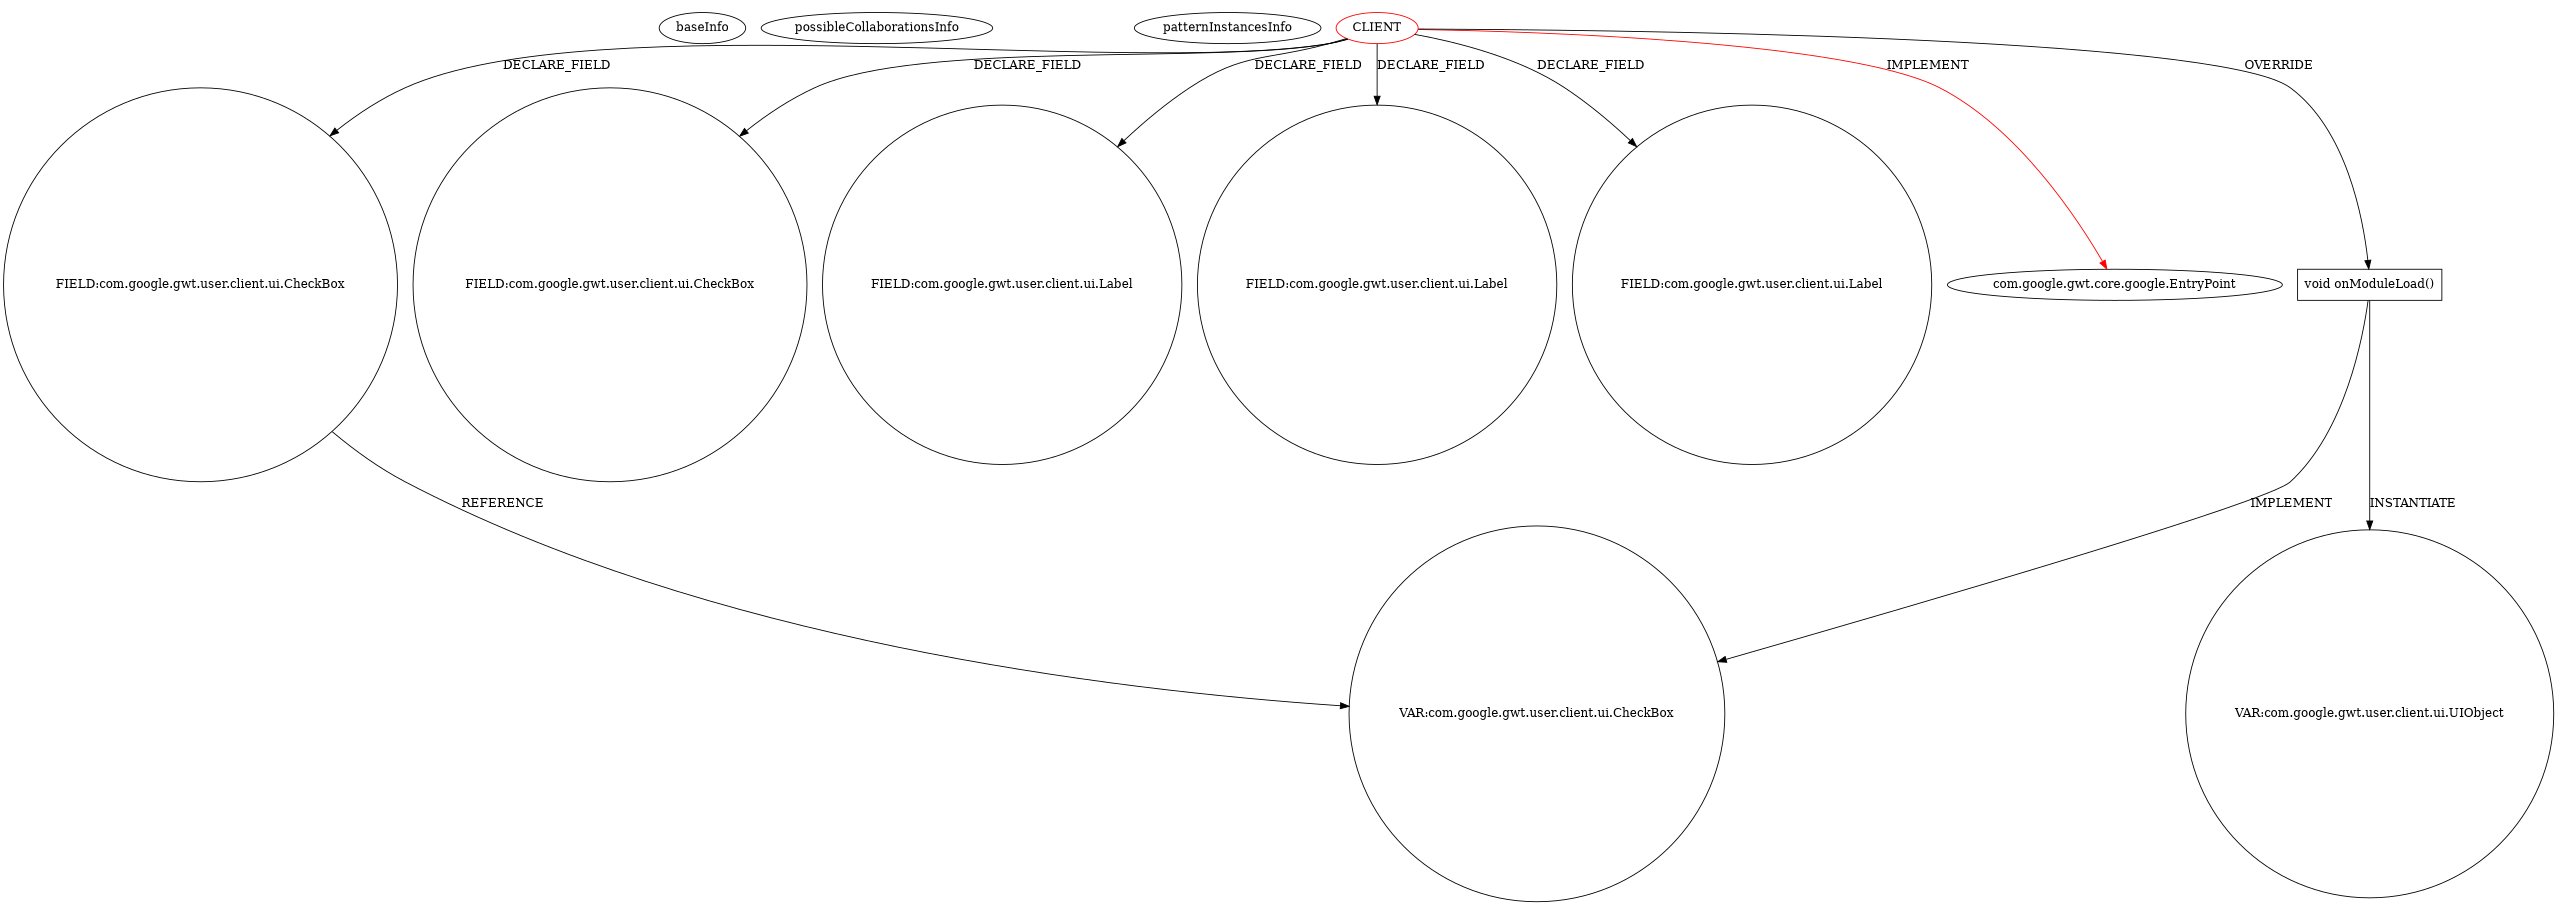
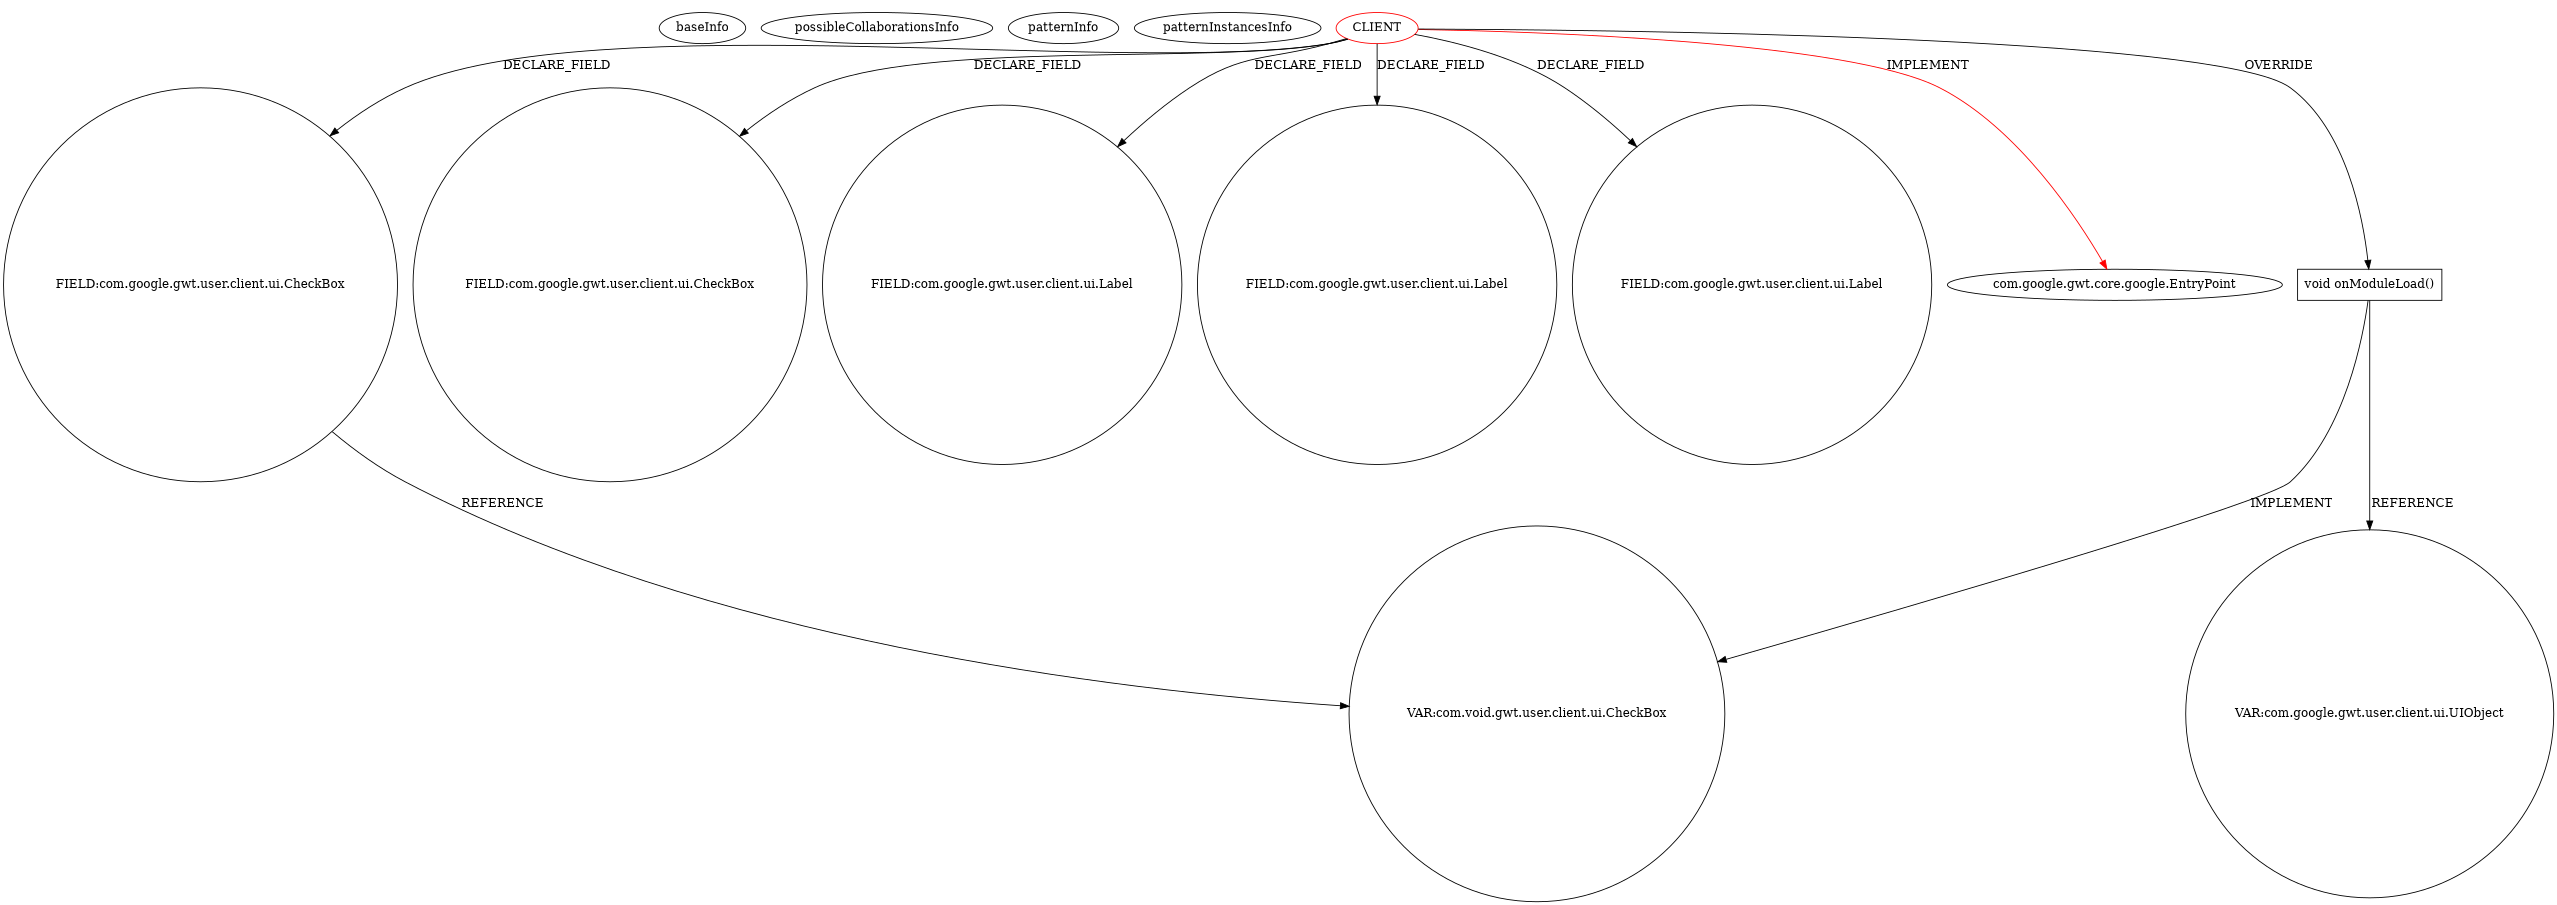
  digraph {
    node [isFrameworkType=false shape=circle vertexType=FIELD_DECLARATION]
    baseInfo [category=pattern graphId=1162 isAnonymous=false possibleRelation=false isFrameworkType="" shape="" vertexType=""]
    possibleCollaborationsInfo [isFrameworkType="" shape="" vertexType=""]
+   patternInfo [frequency=2.0 patternRootClient=0 isFrameworkType="" shape="" vertexType=""]
    patternInstancesInfo [0="akjava-WebTestMaker~/akjava-WebTestMaker/WebTestMaker-master/src/com/akjava/gwt/webtestmaker/client/WebTestMaker.java~WebTestMaker~655" 1="Tok-Erwin~/Tok-Erwin/Erwin-master/src/main/java/erwin/client/Erwin.java~Erwin~388" isFrameworkType="" shape="" vertexType=""]
    n5 [label="FIELD:com.google.gwt.user.client.ui.CheckBox"]
-   n6 [label="VAR:com.google.gwt.user.client.ui.CheckBox" vertexType=VARIABLE_EXPRESION]
+   n6 [label="VAR:com.void.gwt.user.client.ui.CheckBox" vertexType=VARIABLE_EXPRESION]
    n7 [color=red label=CLIENT vertexType=ROOT_CLIENT_CLASS_DECLARATION shape=""]
    n8 [label="FIELD:com.google.gwt.user.client.ui.CheckBox"]
    n9 [label="FIELD:com.google.gwt.user.client.ui.Label"]
    n10 [label="FIELD:com.google.gwt.user.client.ui.Label"]
    n11 [label="FIELD:com.google.gwt.user.client.ui.Label"]
    n12 [label="com.google.gwt.core.google.EntryPoint" vertexType=FRAMEWORK_INTERFACE_TYPE shape=""]
    n13 [label="void onModuleLoad()" shape=box vertexType=OVERRIDING_METHOD_DECLARATION]
    n14 [label="VAR:com.google.gwt.user.client.ui.UIObject" vertexType=VARIABLE_EXPRESION]
    n5 -> n6 [label=REFERENCE]
    n7 -> n5 [label=DECLARE_FIELD]
    n7 -> n8 [label=DECLARE_FIELD]
    n7 -> n9 [label=DECLARE_FIELD]
    n7 -> n10 [label=DECLARE_FIELD]
    n7 -> n11 [label=DECLARE_FIELD]
    n7 -> n12 [color=red label=IMPLEMENT]
    n7 -> n13 [label=OVERRIDE]
    n13 -> n6 [label=IMPLEMENT]
-   n13 -> n14 [label=INSTANTIATE]
+   n13 -> n14 [label=REFERENCE]
  }
